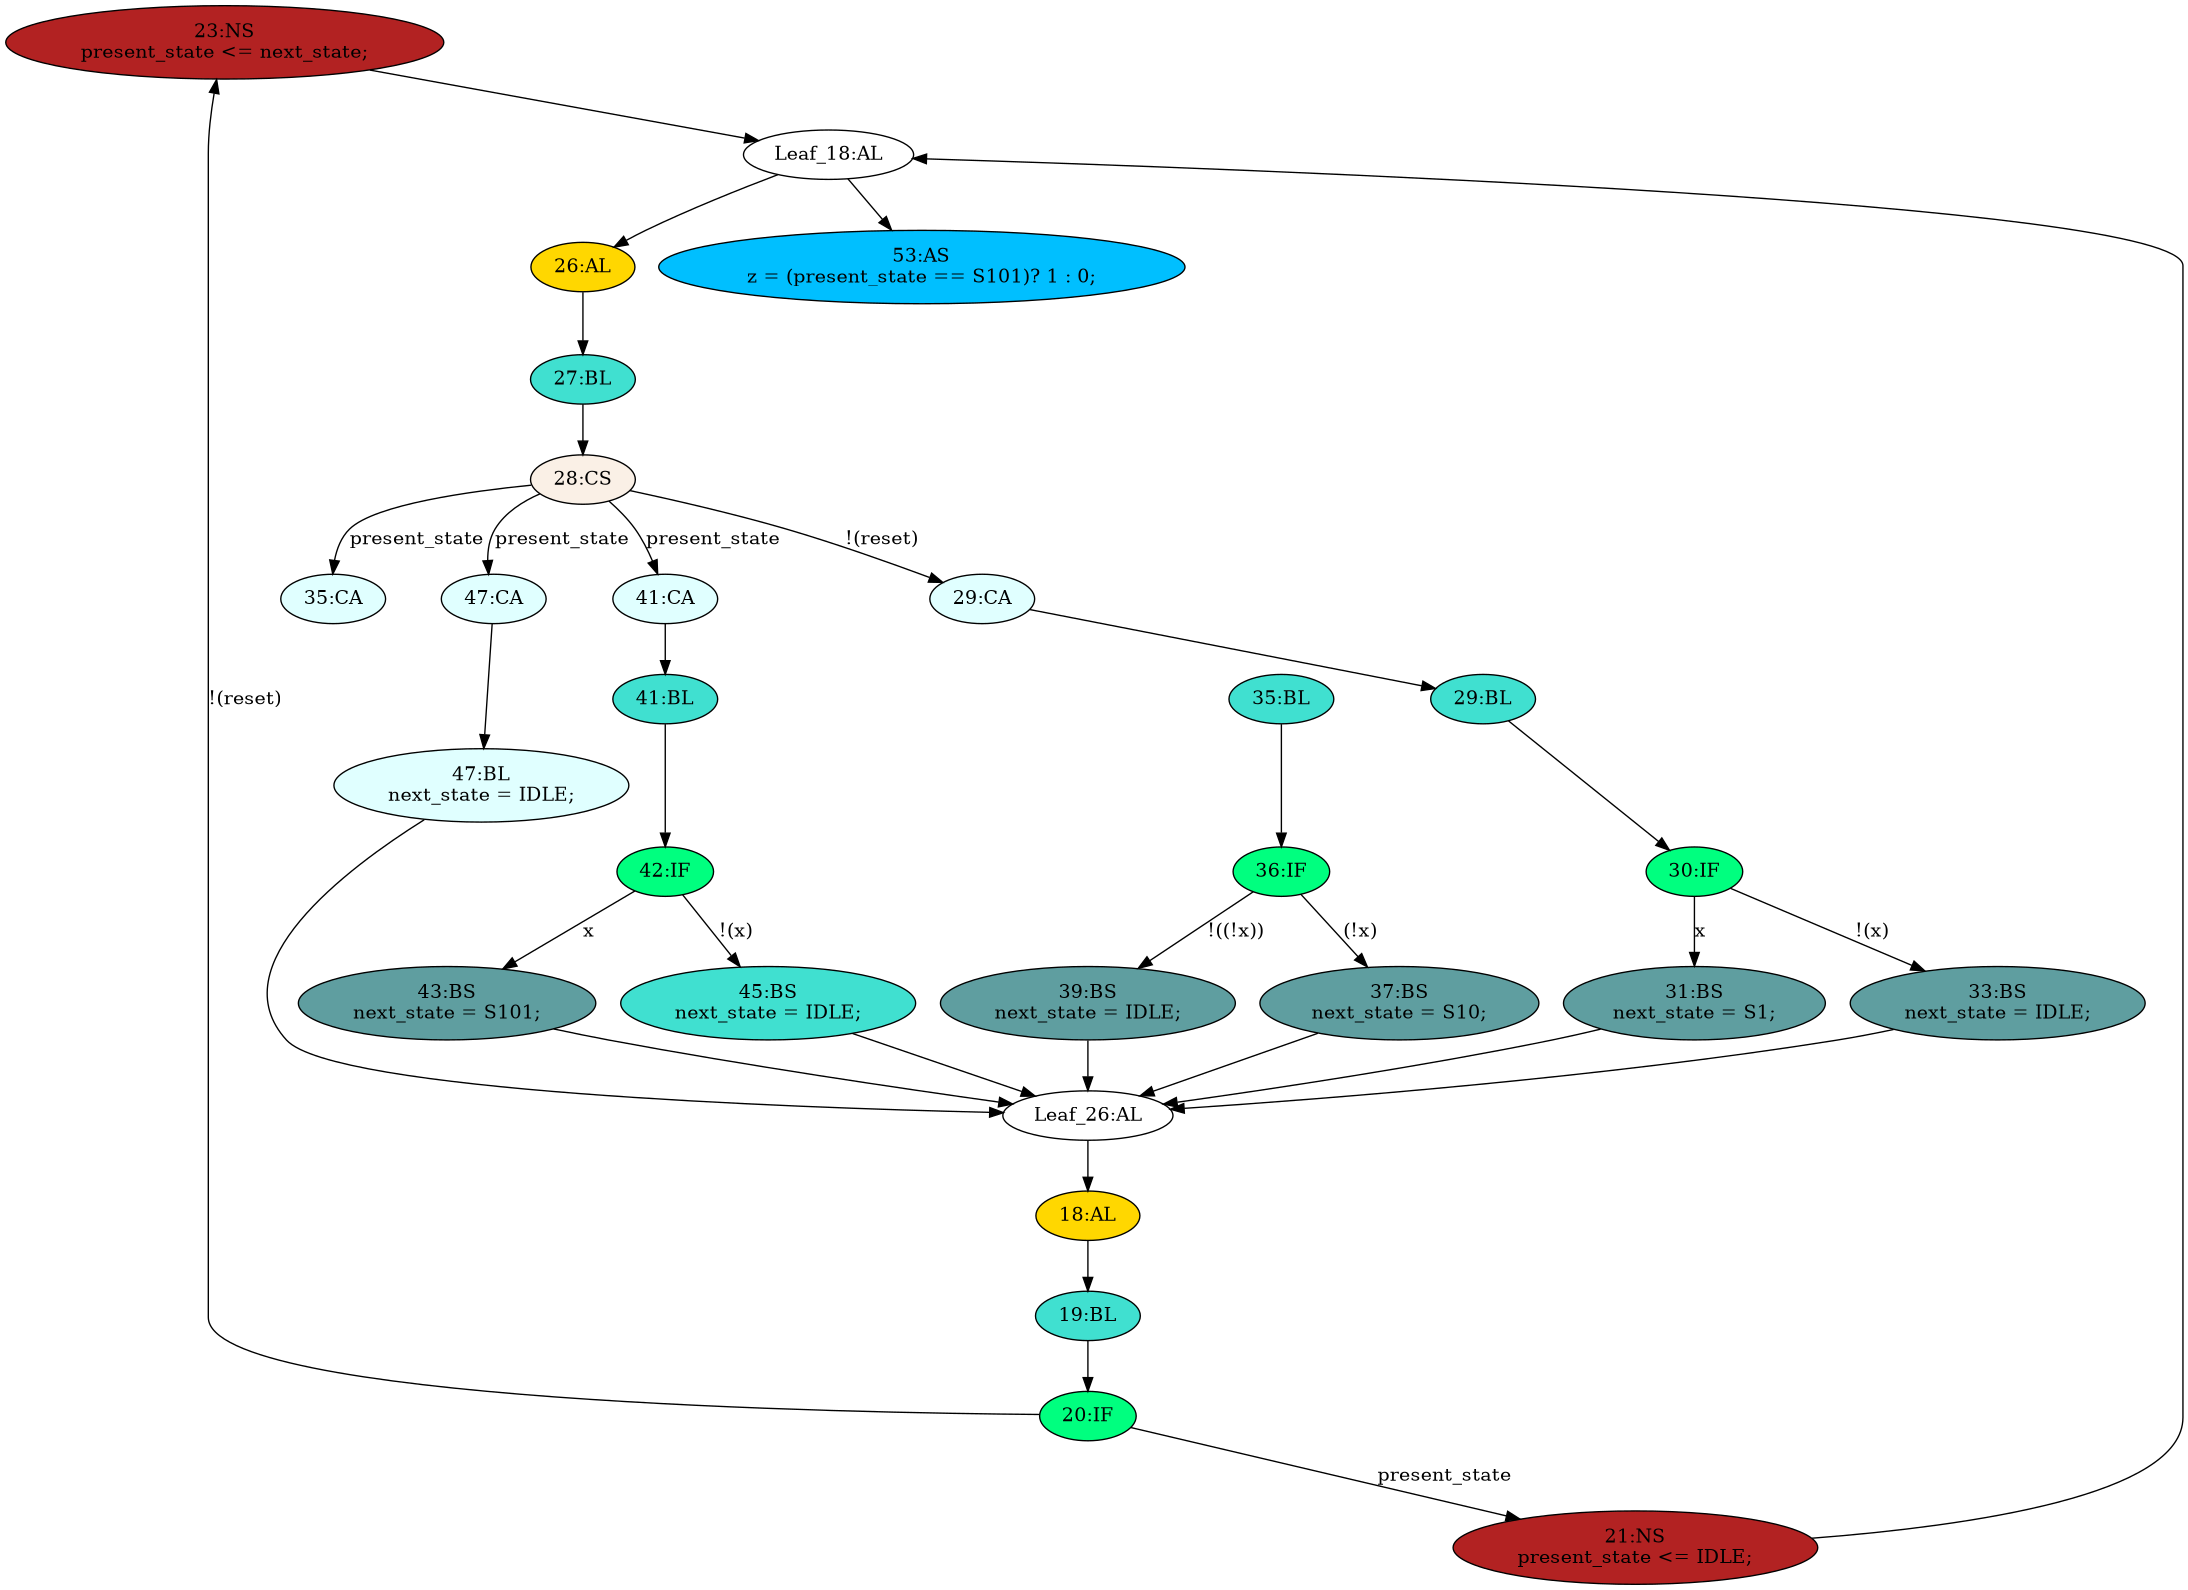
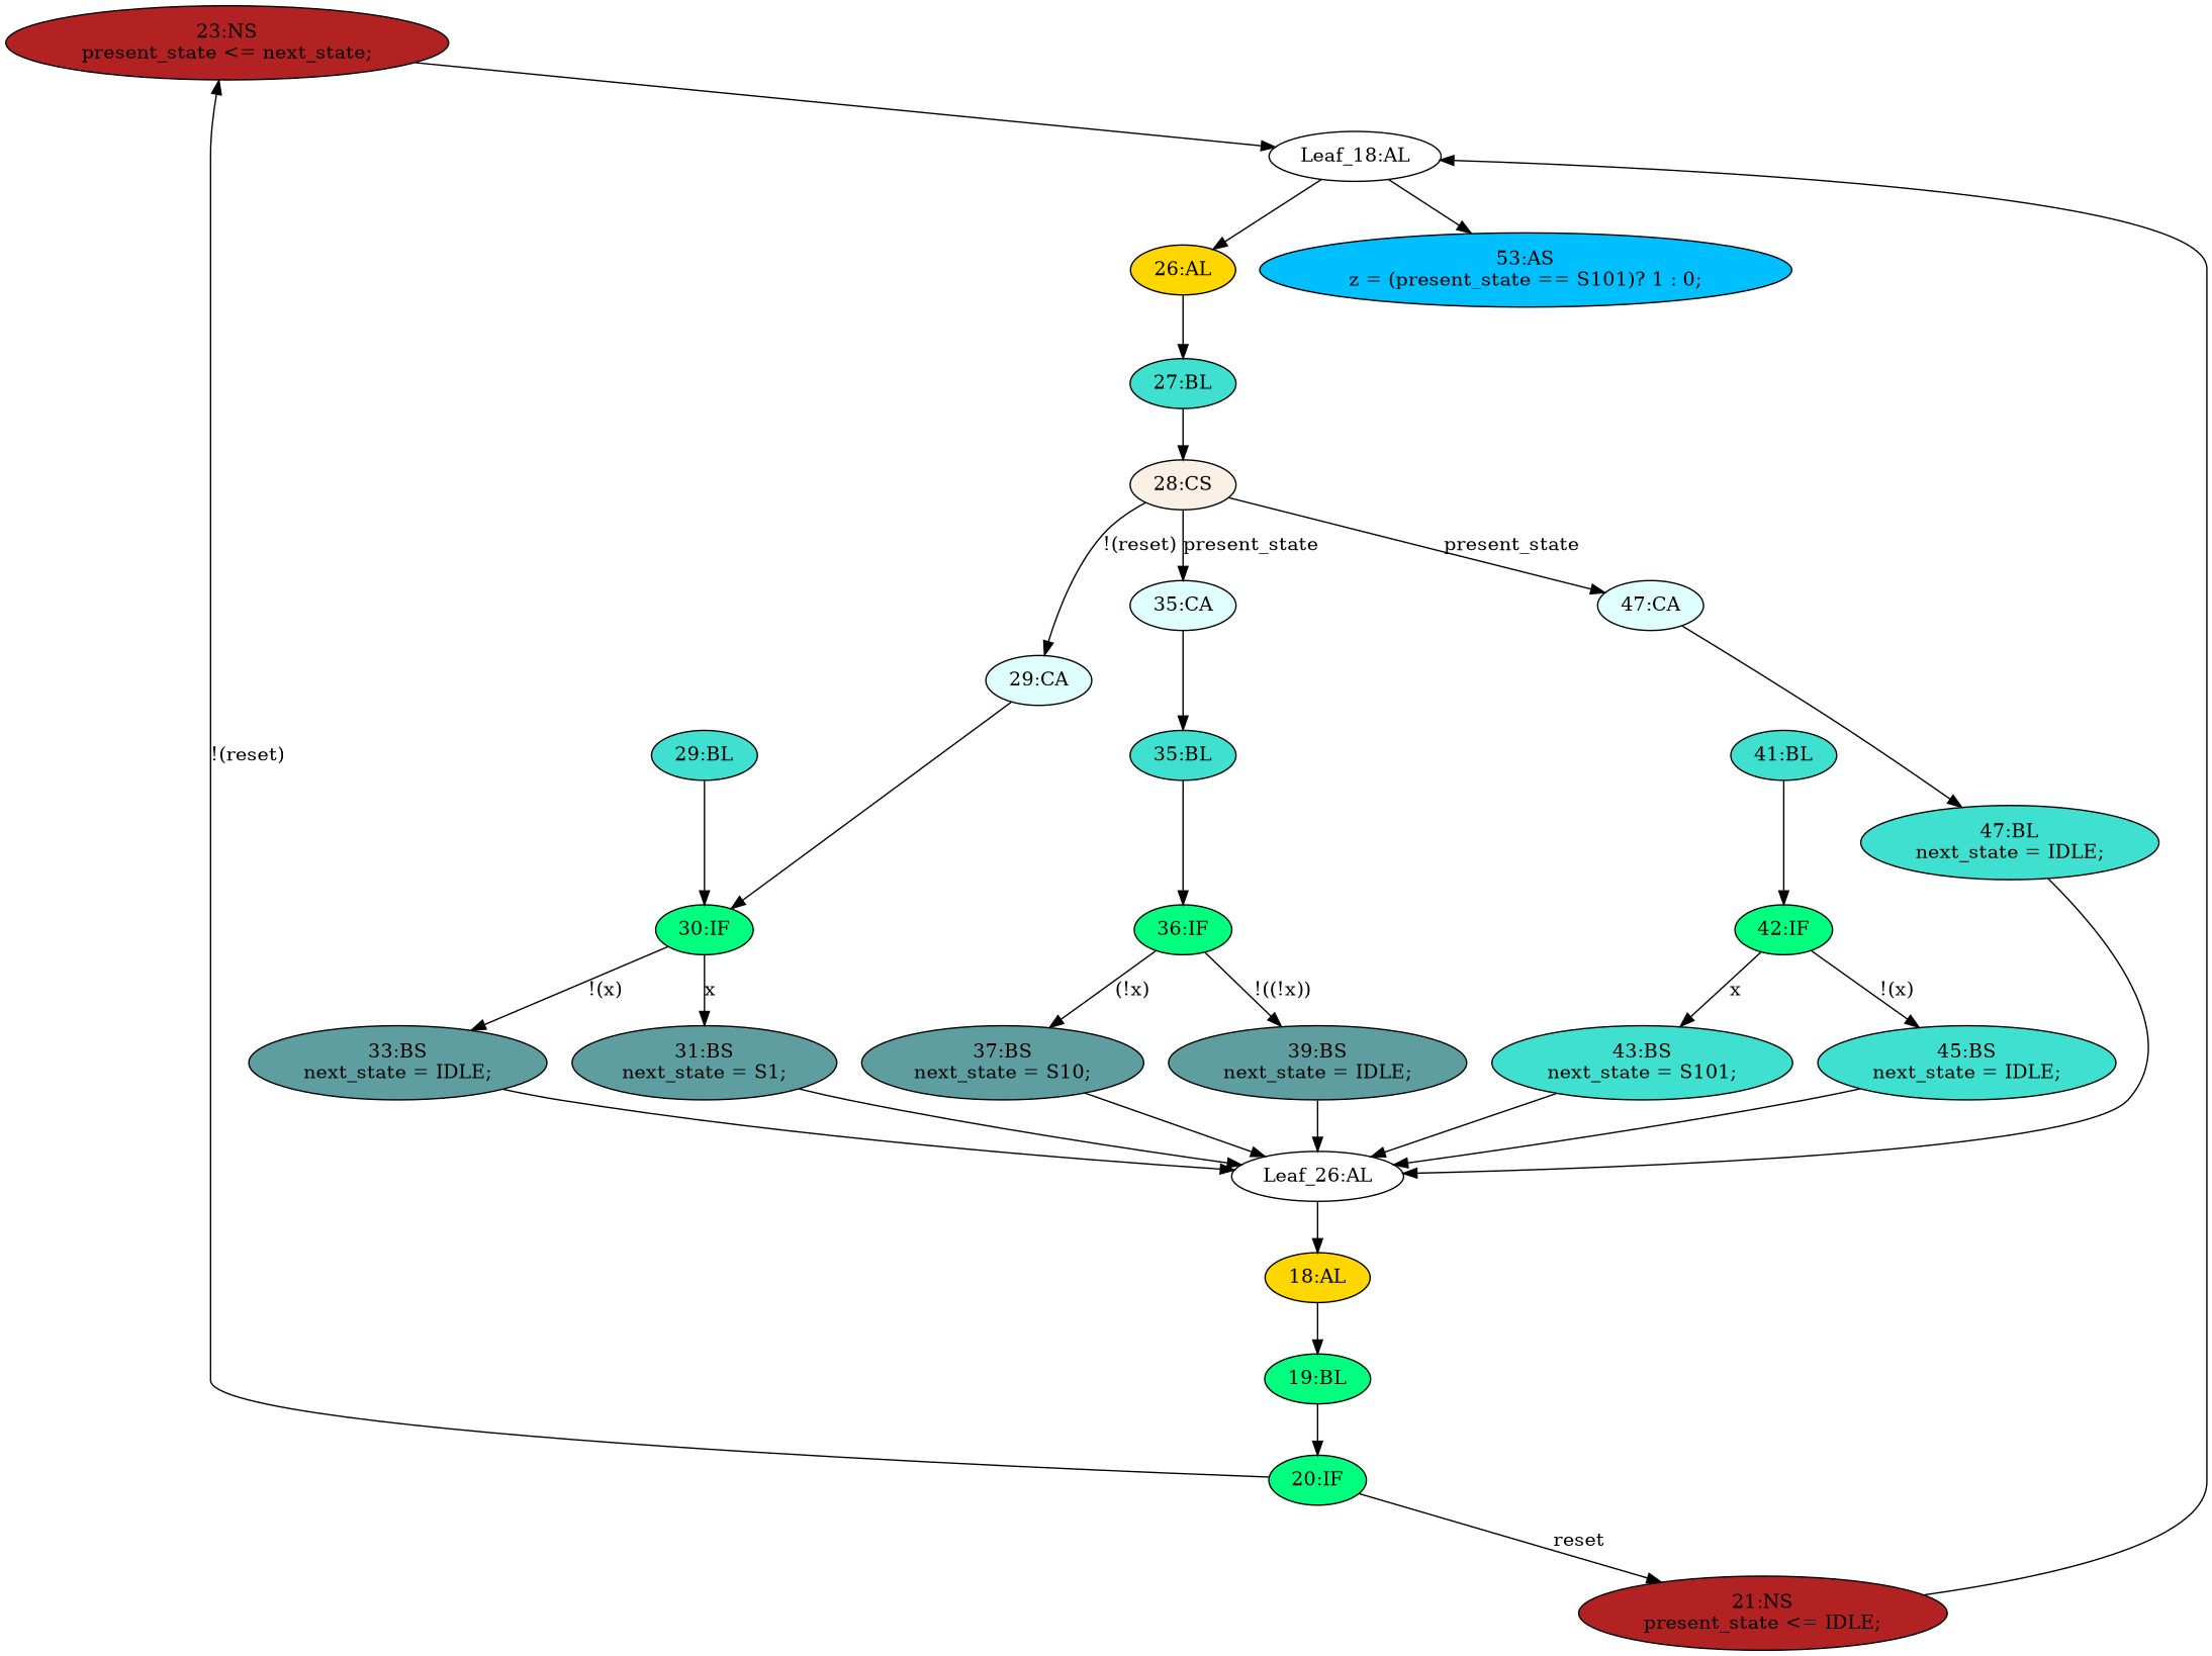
  strict digraph {
    node [fillcolor=turquoise statements="[]" style=filled typ=Block]
    edge [cond="[]" lineno=None]
    n1 [ast="<pyverilog.vparser.ast.NonblockingSubstitution object at 0x7feb5cb71650>" fillcolor=firebrick label="23:NS\npresent_state <= next_state;" statements="[<pyverilog.vparser.ast.NonblockingSubstitution object at 0x7feb5cb71650>]" typ=NonblockingSubstitution]
    n2 [def_var="['present_state']" label="Leaf_18:AL" fillcolor="" statements="" style="" typ=""]
    n3 [ast="<pyverilog.vparser.ast.Assign object at 0x7feb5c7d8710>" def_var="['z']" fillcolor=deepskyblue label="53:AS\nz = (present_state == S101)? 1 : 0;" typ=Assign use_var="['present_state']"]
    n4 [ast="<pyverilog.vparser.ast.Always object at 0x7feb5cb7d6d0>" clk_sens=False fillcolor=gold label="26:AL" sens="[]" typ=Always use_var="['x', 'present_state']"]
    n5 [ast="<pyverilog.vparser.ast.Block object at 0x7feb5cb7d4d0>" label="27:BL"]
    n6 [ast="<pyverilog.vparser.ast.CaseStatement object at 0x7feb5c7d8290>" fillcolor=linen label="28:CS" typ=CaseStatement]
    n7 [ast="<pyverilog.vparser.ast.IfStatement object at 0x7feb5c7d8810>" fillcolor=springgreen label="42:IF" typ=IfStatement]
    n8 [ast="<pyverilog.vparser.ast.BlockingSubstitution object at 0x7feb5c7d8d50>" label="45:BS\nnext_state = IDLE;" statements="[<pyverilog.vparser.ast.BlockingSubstitution object at 0x7feb5c7d8d50>]" typ=BlockingSubstitution]
-   n9 [ast="<pyverilog.vparser.ast.BlockingSubstitution object at 0x7feb5c7d8bd0>" fillcolor=cadetblue label="43:BS\nnext_state = S101;" statements="[<pyverilog.vparser.ast.BlockingSubstitution object at 0x7feb5c7d8bd0>]" typ=BlockingSubstitution]
+   n9 [ast="<pyverilog.vparser.ast.BlockingSubstitution object at 0x7feb5c7d8bd0>" label="43:BS\nnext_state = S101;" statements="[<pyverilog.vparser.ast.BlockingSubstitution object at 0x7feb5c7d8bd0>]" typ=BlockingSubstitution]
    n10 [def_var="['next_state']" label="Leaf_26:AL" fillcolor="" statements="" style="" typ=""]
    n11 [ast="<pyverilog.vparser.ast.Always object at 0x7feb5cb63e10>" clk_sens=True fillcolor=gold label="18:AL" sens="['clk']" typ=Always use_var="['reset', 'next_state']"]
    n12 [ast="<pyverilog.vparser.ast.Case object at 0x7feb5c7d8890>" fillcolor=lightcyan label="47:CA" typ=Case]
-   n13 [ast="<pyverilog.vparser.ast.Block object at 0x7feb5c7d8910>" fillcolor=lightcyan label="47:BL\nnext_state = IDLE;" statements="[<pyverilog.vparser.ast.BlockingSubstitution object at 0x7feb5c7d89d0>]"]
-   n14 [ast="<pyverilog.vparser.ast.Block object at 0x7feb5cb63210>" label="19:BL"]
-   n15 [ast="<pyverilog.vparser.ast.Case object at 0x7feb5c7d8cd0>" fillcolor=lightcyan label="41:CA" typ=Case]
+   n13 [ast="<pyverilog.vparser.ast.Block object at 0x7feb5c7d8910>" label="47:BL\nnext_state = IDLE;" statements="[<pyverilog.vparser.ast.BlockingSubstitution object at 0x7feb5c7d89d0>]"]
+   n14 [ast="<pyverilog.vparser.ast.Block object at 0x7feb5cb63210>" fillcolor=springgreen label="19:BL"]
    n16 [ast="<pyverilog.vparser.ast.Block object at 0x7feb5c7d8a10>" label="41:BL"]
    n17 [ast="<pyverilog.vparser.ast.BlockingSubstitution object at 0x7feb5cb66090>" fillcolor=cadetblue label="31:BS\nnext_state = S1;" statements="[<pyverilog.vparser.ast.BlockingSubstitution object at 0x7feb5cb66090>]" typ=BlockingSubstitution]
    n18 [ast="<pyverilog.vparser.ast.IfStatement object at 0x7feb5cb66350>" fillcolor=springgreen label="30:IF" typ=IfStatement]
    n19 [ast="<pyverilog.vparser.ast.BlockingSubstitution object at 0x7feb5e37f450>" fillcolor=cadetblue label="33:BS\nnext_state = IDLE;" statements="[<pyverilog.vparser.ast.BlockingSubstitution object at 0x7feb5e37f450>]" typ=BlockingSubstitution]
    n20 [ast="<pyverilog.vparser.ast.Case object at 0x7feb5cedee50>" fillcolor=lightcyan label="35:CA" typ=Case]
    n21 [ast="<pyverilog.vparser.ast.Block object at 0x7feb5cbe0fd0>" label="35:BL"]
    n22 [ast="<pyverilog.vparser.ast.IfStatement object at 0x7feb5cbe0e50>" fillcolor=springgreen label="36:IF" typ=IfStatement]
    n23 [ast="<pyverilog.vparser.ast.BlockingSubstitution object at 0x7feb5cb86150>" fillcolor=cadetblue label="37:BS\nnext_state = S10;" statements="[<pyverilog.vparser.ast.BlockingSubstitution object at 0x7feb5cb86150>]" typ=BlockingSubstitution]
    n24 [ast="<pyverilog.vparser.ast.BlockingSubstitution object at 0x7feb5c7d83d0>" fillcolor=cadetblue label="39:BS\nnext_state = IDLE;" statements="[<pyverilog.vparser.ast.BlockingSubstitution object at 0x7feb5c7d83d0>]" typ=BlockingSubstitution]
    n25 [ast="<pyverilog.vparser.ast.IfStatement object at 0x7feb5cb71150>" fillcolor=springgreen label="20:IF" typ=IfStatement]
    n26 [ast="<pyverilog.vparser.ast.NonblockingSubstitution object at 0x7feb5cb0ecd0>" fillcolor=firebrick label="21:NS\npresent_state <= IDLE;" statements="[<pyverilog.vparser.ast.NonblockingSubstitution object at 0x7feb5cb0ecd0>]" typ=NonblockingSubstitution]
    n27 [ast="<pyverilog.vparser.ast.Block object at 0x7feb5cb7d610>" label="29:BL"]
    n28 [ast="<pyverilog.vparser.ast.Case object at 0x7feb5cb7dd10>" fillcolor=lightcyan label="29:CA" typ=Case]
    n1 -> n2
    n2 -> n3 [cond="" lineno=""]
    n2 -> n4 [cond="" lineno=""]
    n4 -> n5
    n5 -> n6
    n6 -> n12 [cond="['present_state']" label=present_state lineno=28]
-   n6 -> n15 [cond="['present_state']" label=present_state lineno=28]
    n6 -> n20 [cond="['present_state']" label=present_state lineno=28]
    n6 -> n28 [cond="['present_state']" label="!(reset)" lineno=28]
    n7 -> n8 [cond="['x']" label="!(x)" lineno=42]
    n7 -> n9 [cond="['x']" label=x lineno=42]
    n8 -> n10
    n9 -> n10
    n10 -> n11 [cond="" lineno=""]
    n11 -> n14
    n12 -> n13
    n13 -> n10
    n14 -> n25
-   n15 -> n16
    n16 -> n7
    n17 -> n10
    n18 -> n17 [cond="['x']" label=x lineno=30]
    n18 -> n19 [cond="['x']" label="!(x)" lineno=30]
    n19 -> n10
+   n20 -> n21
    n21 -> n22
    n22 -> n23 [cond="['x']" label="(!x)" lineno=36]
    n22 -> n24 [cond="['x']" label="!((!x))" lineno=36]
    n23 -> n10
    n24 -> n10
    n25 -> n1 [cond="['reset']" label="!(reset)" lineno=20]
-   n25 -> n26 [cond="['reset']" label=present_state lineno=20]
+   n25 -> n26 [cond="['reset']" label=reset lineno=20]
    n26 -> n2
    n27 -> n18
-   n28 -> n27
+   n28 -> n18
  }
